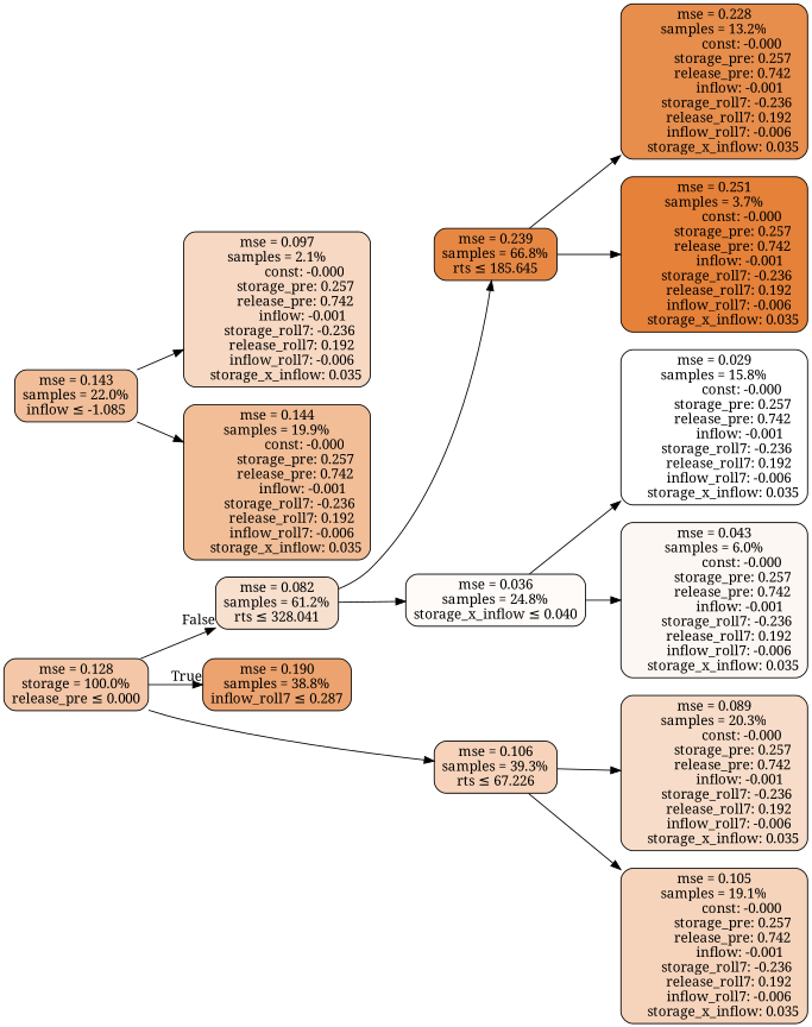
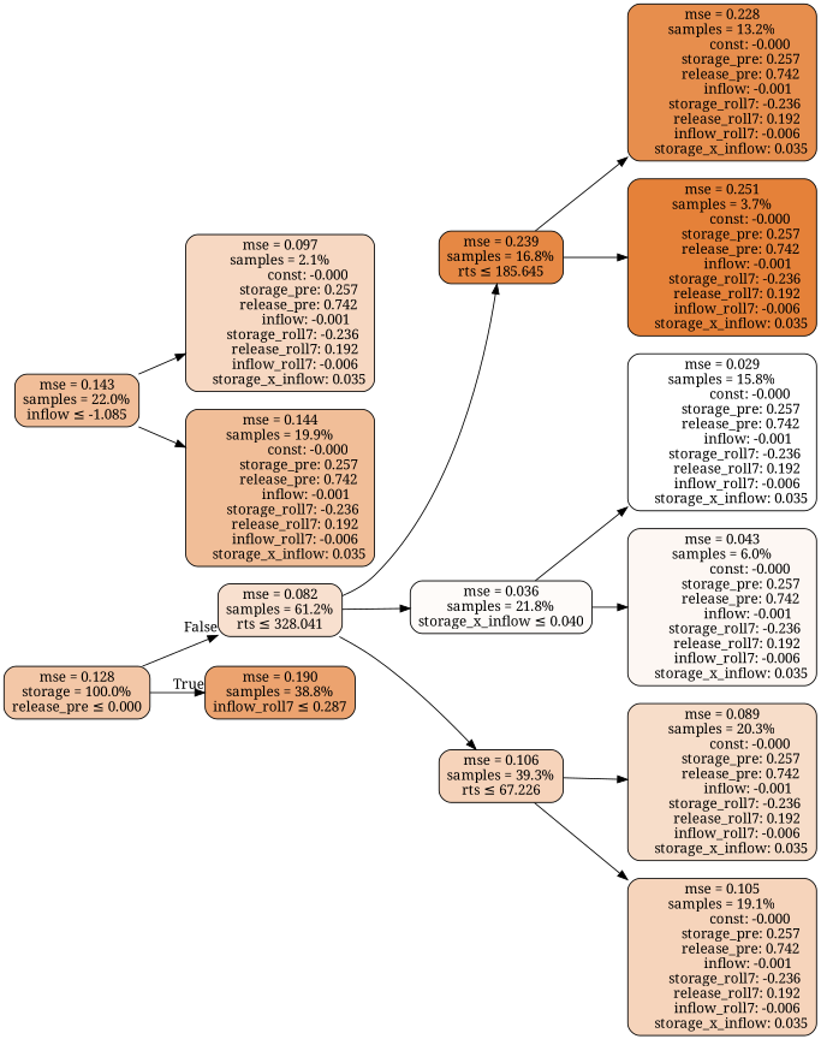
  digraph {
    fontname="Noto Serif"
    rankdir=LR
    node [color=black fontname="Noto Serif" shape=rectangle style="filled, rounded"]
    edge [fontname="Noto Serif"]
    n1 [fillcolor="#f3c7a7" label="mse = 0.128\nstorage = 100.0%\nrelease_pre &le; 0.000"]
    n2 [fillcolor="#f8e0cf" label="mse = 0.082\nsamples = 61.2%\nrts &le; 328.041"]
    n3 [fillcolor="#eca36f" label="mse = 0.190\nsamples = 38.8%\ninflow_roll7 &le; 0.287"]
    n4 [fillcolor="#f6d3ba" label="mse = 0.106\nsamples = 39.3%\nrts &le; 67.226"]
-   n5 [fillcolor="#fefbf9" label="mse = 0.036\nsamples = 24.8%\nstorage_x_inflow &le; 0.040"]
-   n6 [fillcolor="#e68844" label="mse = 0.239\nsamples = 66.8%\nrts &le; 185.645"]
+   n5 [fillcolor="#fefbf9" label="mse = 0.036\nsamples = 21.8%\nstorage_x_inflow &le; 0.040"]
+   n6 [fillcolor="#e68844" label="mse = 0.239\nsamples = 16.8%\nrts &le; 185.645"]
    n7 [fillcolor="#f7ddc9" label="mse = 0.089\nsamples = 20.3%\n               const: -0.000\n          storage_pre: 0.257\n          release_pre: 0.742\n              inflow: -0.001\n       storage_roll7: -0.236\n        release_roll7: 0.192\n        inflow_roll7: -0.006\n     storage_x_inflow: 0.035"]
    n8 [fillcolor="#f6d4bb" label="mse = 0.105\nsamples = 19.1%\n               const: -0.000\n          storage_pre: 0.257\n          release_pre: 0.742\n              inflow: -0.001\n       storage_roll7: -0.236\n        release_roll7: 0.192\n        inflow_roll7: -0.006\n     storage_x_inflow: 0.035"]
    n9 [fillcolor="#ffffff" label="mse = 0.029\nsamples = 15.8%\n               const: -0.000\n          storage_pre: 0.257\n          release_pre: 0.742\n              inflow: -0.001\n       storage_roll7: -0.236\n        release_roll7: 0.192\n        inflow_roll7: -0.006\n     storage_x_inflow: 0.035"]
    n10 [fillcolor="#fdf7f3" label="mse = 0.043\nsamples = 6.0%\n               const: -0.000\n          storage_pre: 0.257\n          release_pre: 0.742\n              inflow: -0.001\n       storage_roll7: -0.236\n        release_roll7: 0.192\n        inflow_roll7: -0.006\n     storage_x_inflow: 0.035"]
    n11 [fillcolor="#f1be99" label="mse = 0.143\nsamples = 22.0%\ninflow &le; -1.085"]
    n12 [fillcolor="#f7d8c2" label="mse = 0.097\nsamples = 2.1%\n               const: -0.000\n          storage_pre: 0.257\n          release_pre: 0.742\n              inflow: -0.001\n       storage_roll7: -0.236\n        release_roll7: 0.192\n        inflow_roll7: -0.006\n     storage_x_inflow: 0.035"]
    n13 [fillcolor="#f1be98" label="mse = 0.144\nsamples = 19.9%\n               const: -0.000\n          storage_pre: 0.257\n          release_pre: 0.742\n              inflow: -0.001\n       storage_roll7: -0.236\n        release_roll7: 0.192\n        inflow_roll7: -0.006\n     storage_x_inflow: 0.035"]
    n14 [fillcolor="#e78e4d" label="mse = 0.228\nsamples = 13.2%\n               const: -0.000\n          storage_pre: 0.257\n          release_pre: 0.742\n              inflow: -0.001\n       storage_roll7: -0.236\n        release_roll7: 0.192\n        inflow_roll7: -0.006\n     storage_x_inflow: 0.035"]
    n15 [fillcolor="#e58139" label="mse = 0.251\nsamples = 3.7%\n               const: -0.000\n          storage_pre: 0.257\n          release_pre: 0.742\n              inflow: -0.001\n       storage_roll7: -0.236\n        release_roll7: 0.192\n        inflow_roll7: -0.006\n     storage_x_inflow: 0.035"]
    n1 -> n2 [headlabel=False labelangle=45 labeldistance=2.5]
    n1 -> n3 [headlabel=True labelangle=-45 labeldistance=2.5]
-   n1 -> n4
+   n2 -> n4
    n2 -> n5
    n2 -> n6
    n4 -> n7
    n4 -> n8
    n5 -> n9
    n5 -> n10
    n6 -> n14
    n6 -> n15
    n11 -> n12
    n11 -> n13
  }
